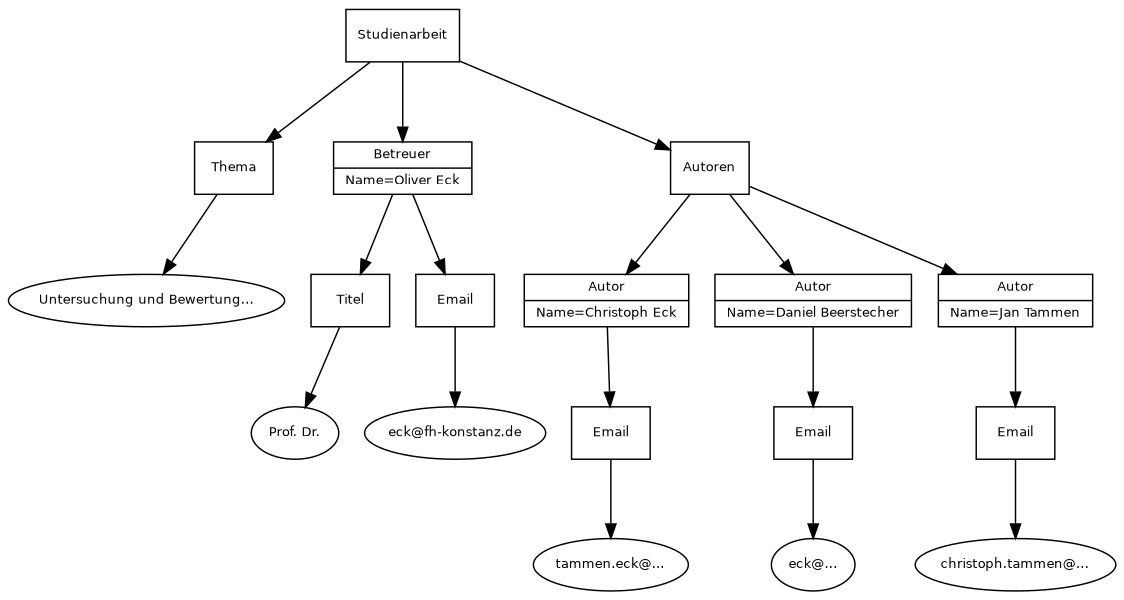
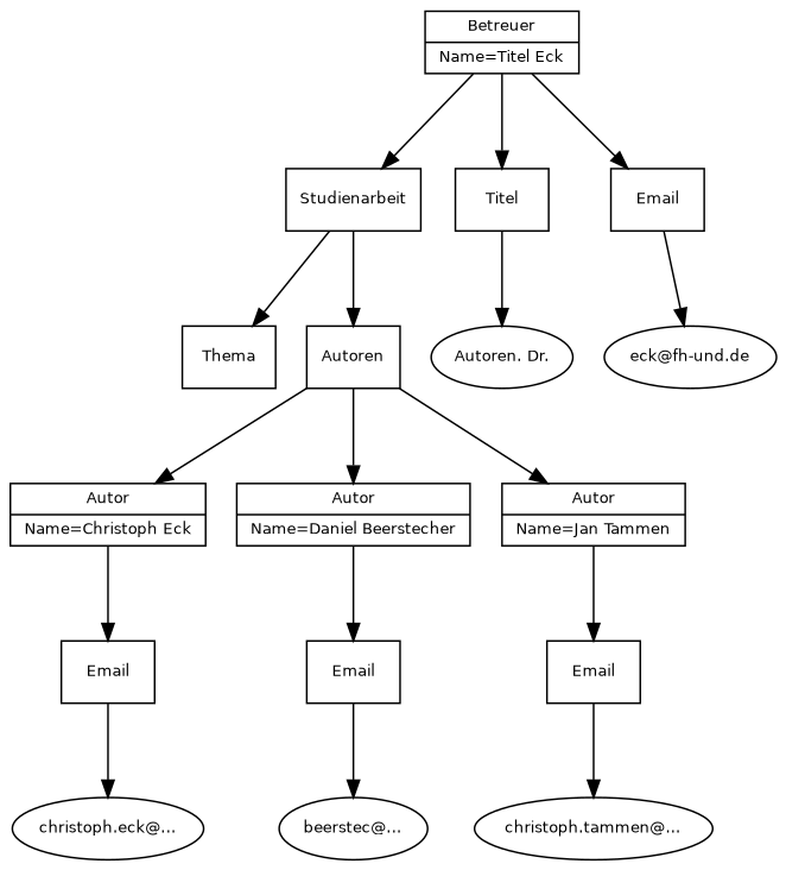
  digraph {
    ranksep=".75in"
    node [fontname=Helvetica fontsize=9 shape=record]
    n1 [label="{Studienarbeit}"]
    n2 [label="{Thema}"]
-   n3 [label="{Betreuer|Name=Oliver Eck\n}"]
+   n3 [label="{Betreuer|Name=Titel Eck\n}"]
    n4 [label="{Autoren}"]
-   n5 [label="Untersuchung und Bewertung..." shape=""]
    n6 [label="{Titel}"]
    n7 [label="{Email}"]
    n8 [label="{Autor|Name=Christoph Eck\n}"]
    n9 [label="{Autor|Name=Daniel Beerstecher\n}"]
    n10 [label="{Autor|Name=Jan Tammen\n}"]
-   n11 [label="Prof. Dr." shape=""]
-   n12 [label="eck@fh-konstanz.de" shape=""]
+   n11 [label="Autoren. Dr." shape=""]
+   n12 [label="eck@fh-und.de" shape=""]
    n13 [label="{Email}"]
    n14 [label="{Email}"]
    n15 [label="{Email}"]
-   n16 [label="tammen.eck@..." shape=""]
-   n17 [label="eck@..." shape=""]
+   n16 [label="christoph.eck@..." shape=""]
+   n17 [label="beerstec@..." shape=""]
    n18 [label="christoph.tammen@..." shape=""]
    n1 -> n2
-   n1 -> n3
+   n3 -> n1
    n1 -> n4
-   n2 -> n5
    n3 -> n6
    n3 -> n7
    n4 -> n8
    n4 -> n9
    n4 -> n10
    n6 -> n11
    n7 -> n12
    n8 -> n13
    n9 -> n14
    n10 -> n15
    n13 -> n16
    n14 -> n17
    n15 -> n18
  }
